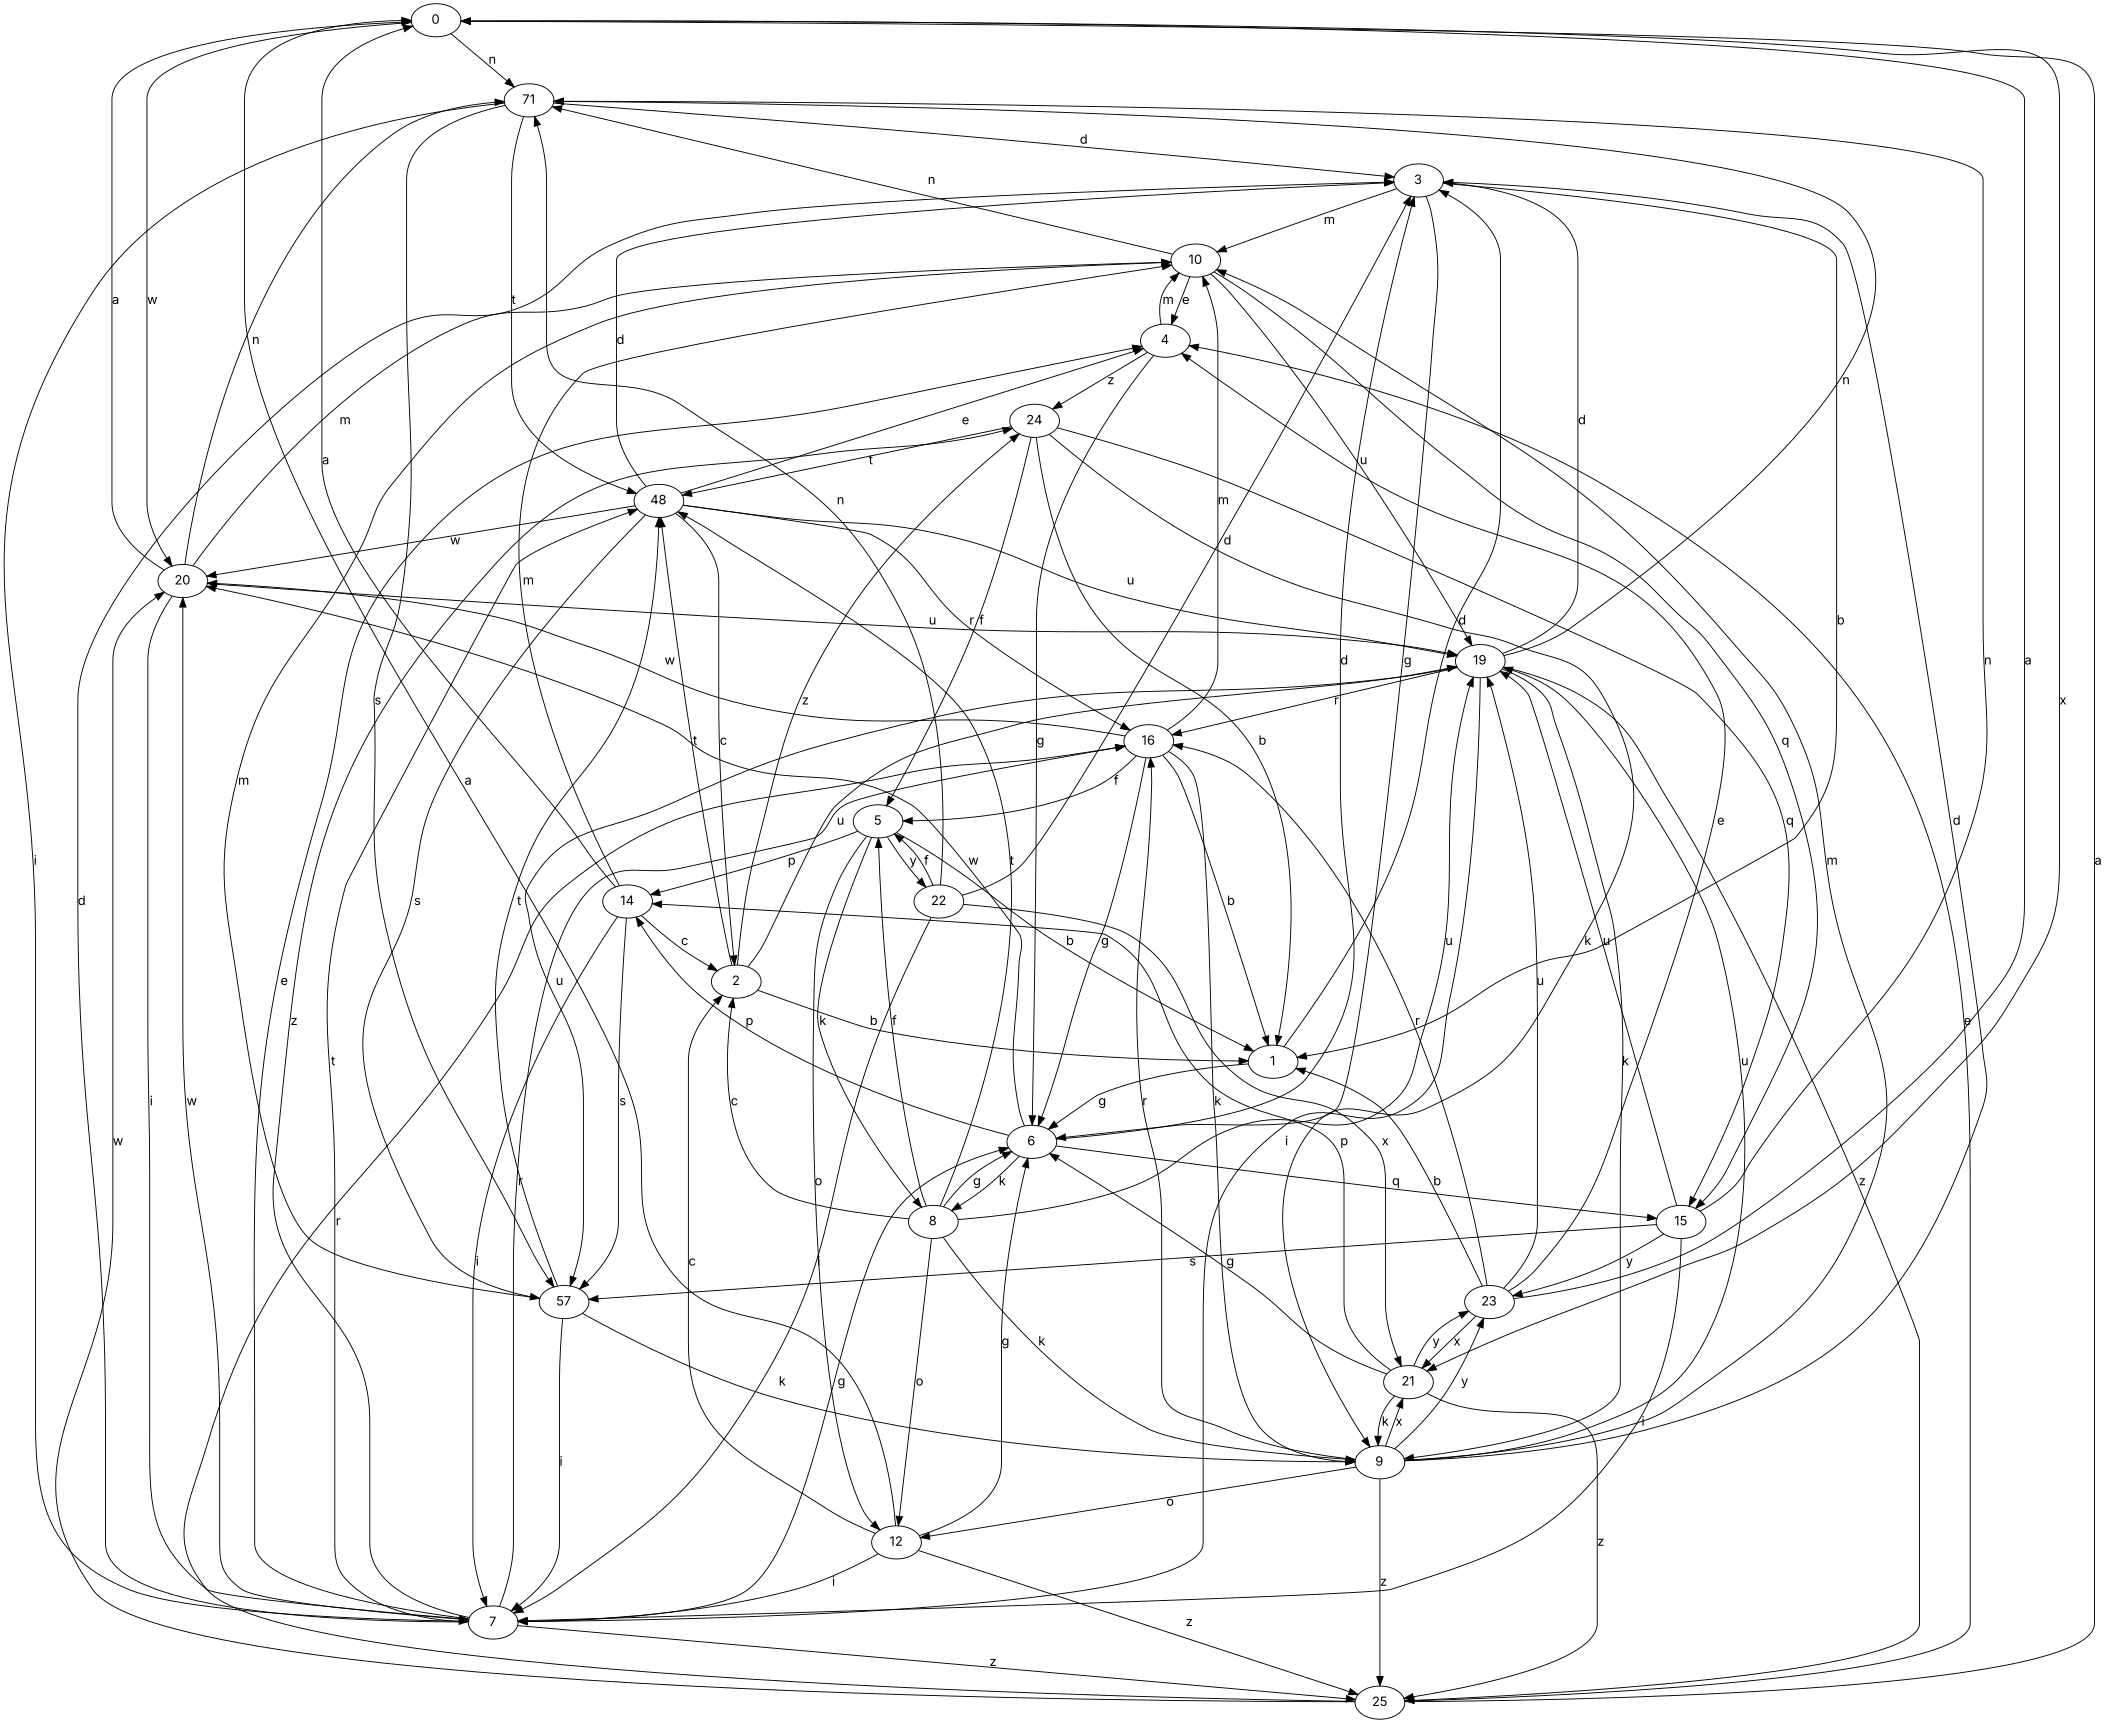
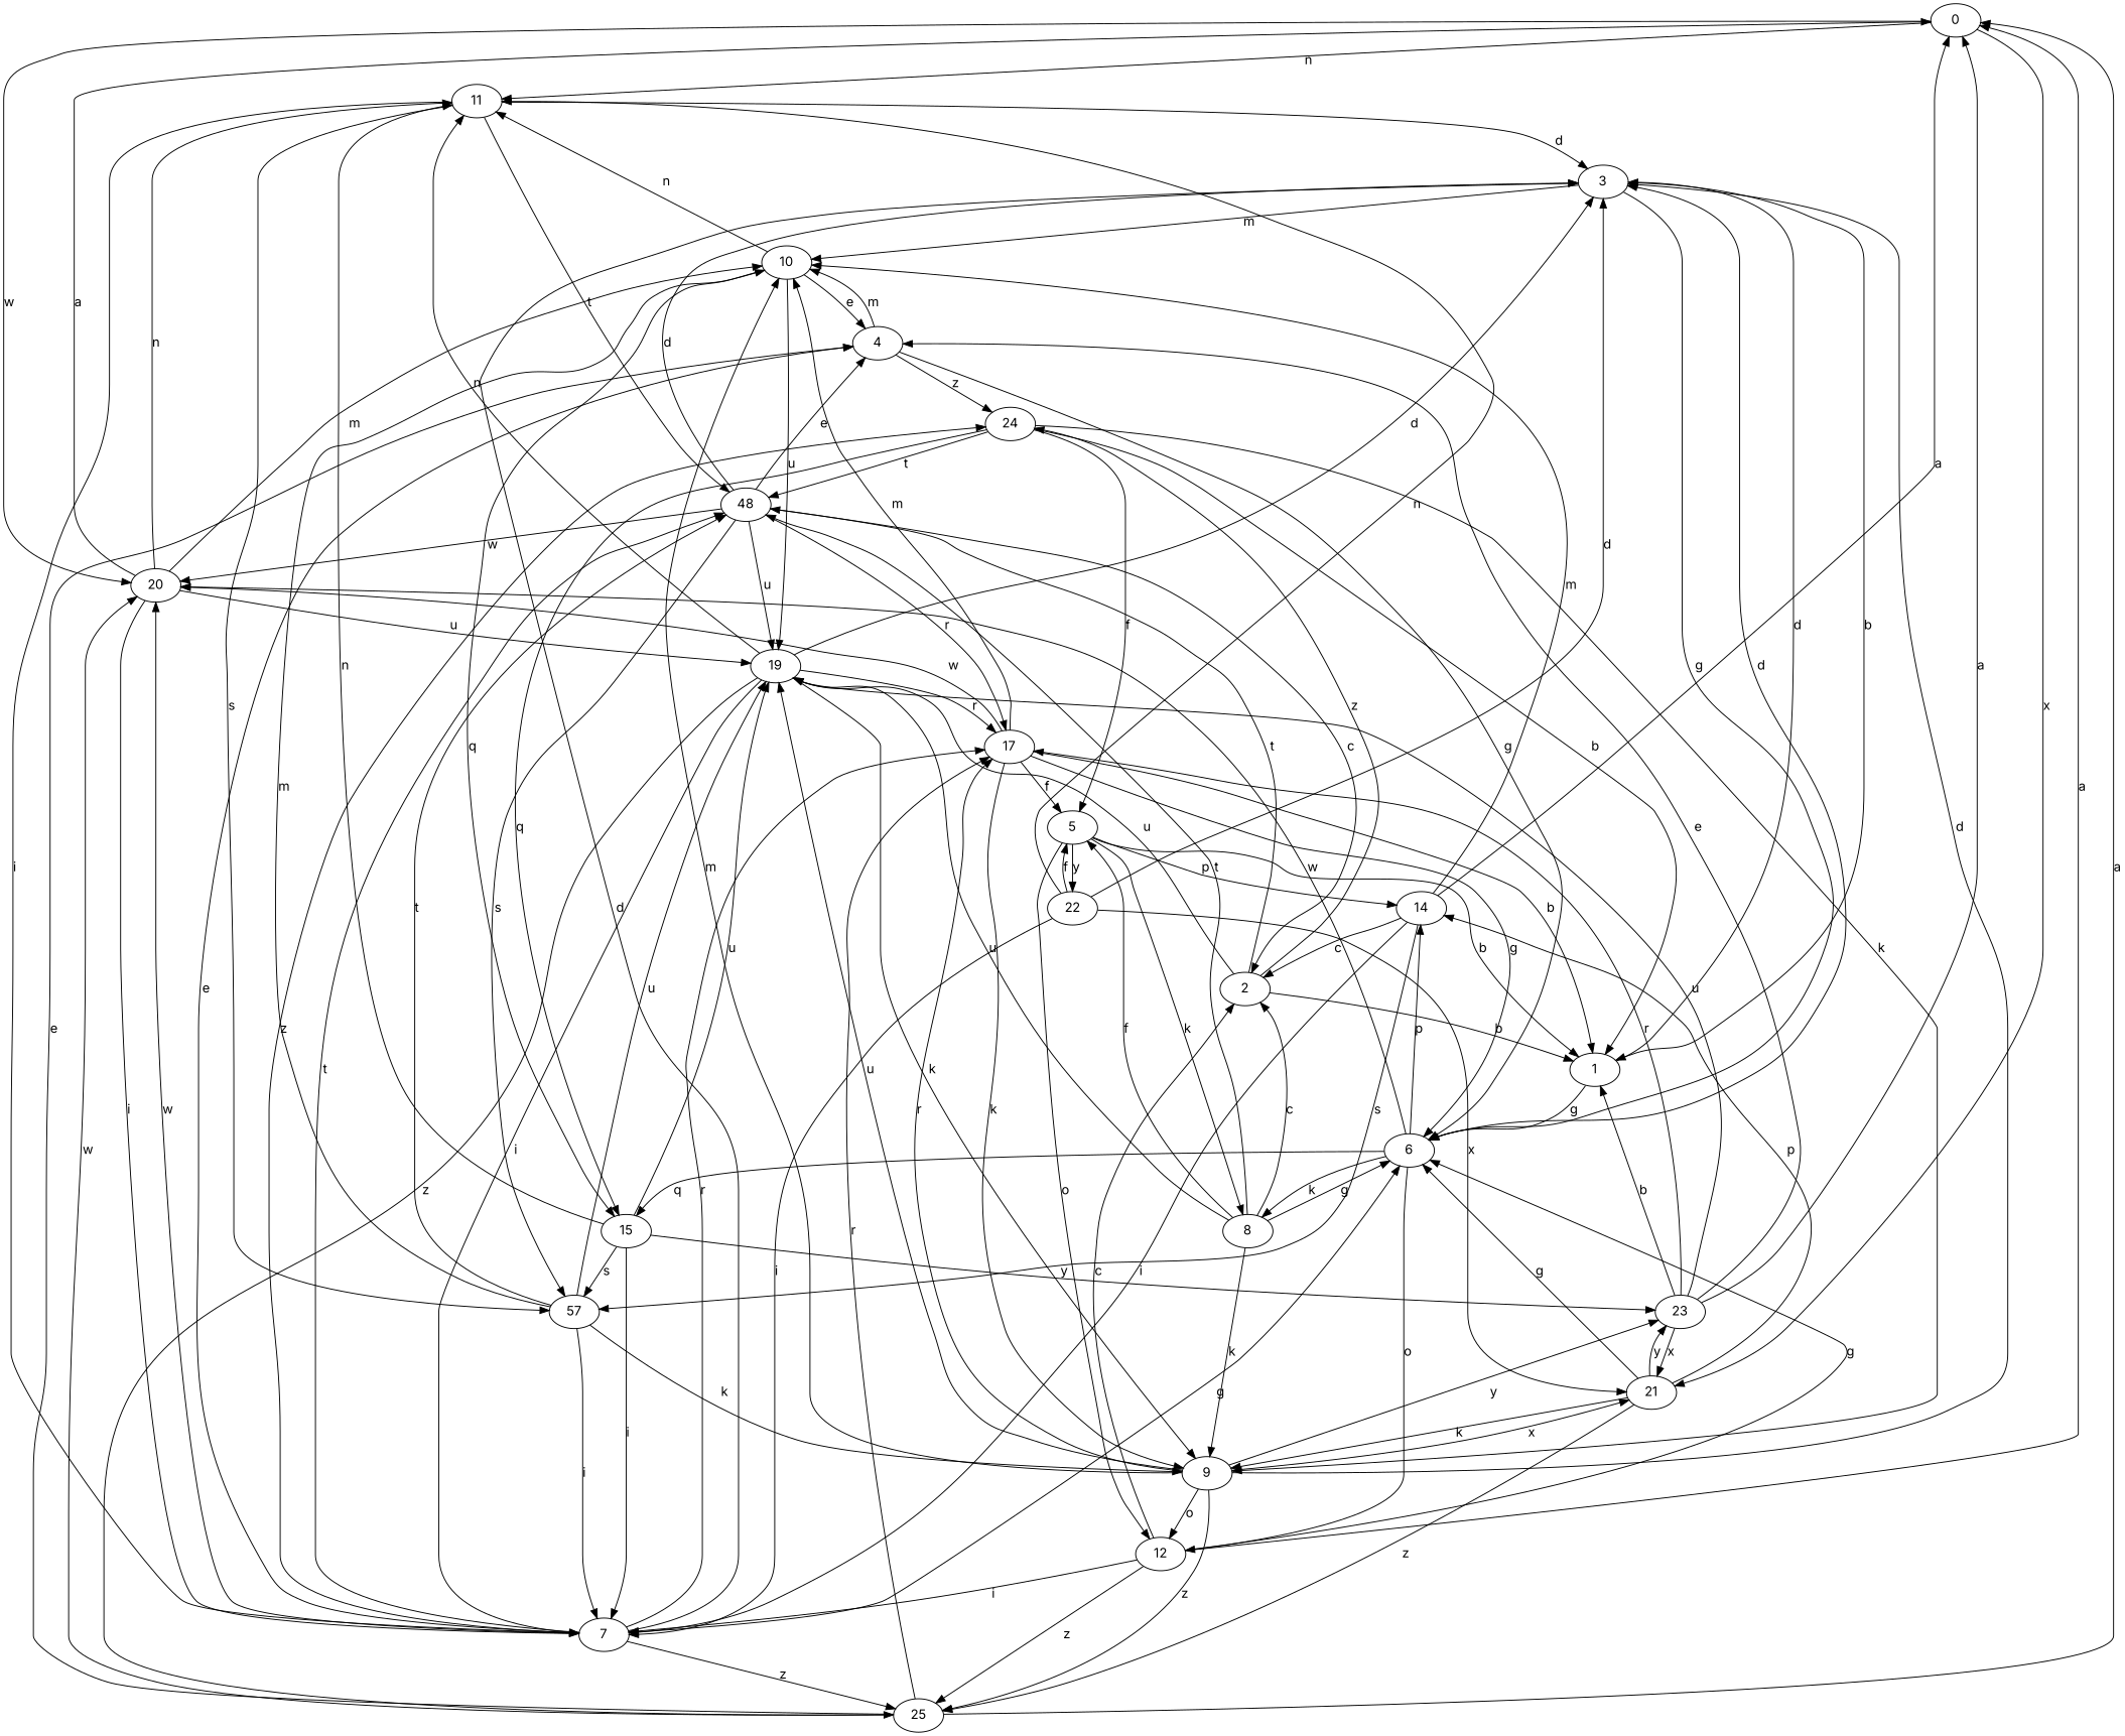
  strict digraph {
    fontname=Inter
    node [fontname=Inter]
    edge [fontname=Inter]
    0
-   11 [label=71]
+   11
    20
    21
    3
    n6 [label=48]
    7
    n8 [label=57]
    19
    10
    6
    14
    25
    9
    23
    1
    8
    12
    15
    2
    24
    4
-   16
+   16 [label=17]
    5
    22
    0 -> 11 [label=n]
    0 -> 20 [label=w]
    0 -> 21 [label=x]
    11 -> 3 [label=d]
    11 -> n6 [label=t]
    11 -> 7 [label=i]
    11 -> n8 [label=s]
    20 -> 0 [label=a]
    20 -> 11 [label=n]
    20 -> 7 [label=i]
    20 -> 19 [label=u]
    20 -> 10 [label=m]
    21 -> 6 [label=g]
    21 -> 14 [label=p]
    21 -> 25 [label=z]
    21 -> 9 [label=k]
    21 -> 23 [label=y]
    3 -> 10 [label=m]
    3 -> 6 [label=g]
    3 -> 1 [label=b]
    n6 -> 20 [label=w]
    n6 -> 3 [label=d]
    n6 -> n8 [label=s]
    n6 -> 19 [label=u]
    n6 -> 2 [label=c]
    n6 -> 4 [label=e]
    n6 -> 16 [label=r]
    7 -> 20 [label=w]
    7 -> 3 [label=d]
    7 -> n6 [label=t]
    7 -> 6 [label=g]
    7 -> 25 [label=z]
    7 -> 24 [label=z]
    7 -> 4 [label=e]
    7 -> 16 [label=r]
    n8 -> n6 [label=t]
    n8 -> 7 [label=i]
-   19 -> n8 [label=u]
+   n8 -> 19 [label=u]
    n8 -> 10 [label=m]
    n8 -> 9 [label=k]
    19 -> 11 [label=n]
    19 -> 3 [label=d]
    19 -> 7 [label=i]
    19 -> 25 [label=z]
    19 -> 9 [label=k]
    19 -> 16 [label=r]
    10 -> 11 [label=n]
    10 -> 19 [label=u]
    10 -> 15 [label=q]
    10 -> 4 [label=e]
    6 -> 20 [label=w]
    6 -> 3 [label=d]
    6 -> 14 [label=p]
    6 -> 8 [label=k]
-   8 -> 12 [label=o]
+   6 -> 12 [label=o]
    6 -> 15 [label=q]
    14 -> 0 [label=a]
    14 -> 7 [label=i]
    14 -> n8 [label=s]
    14 -> 10 [label=m]
    14 -> 2 [label=c]
    25 -> 0 [label=a]
    25 -> 20 [label=w]
    25 -> 4 [label=e]
    25 -> 16 [label=r]
    9 -> 21 [label=x]
    9 -> 3 [label=d]
    9 -> 19 [label=u]
    9 -> 10 [label=m]
    9 -> 25 [label=z]
    9 -> 23 [label=y]
    9 -> 12 [label=o]
    9 -> 16 [label=r]
    23 -> 0 [label=a]
    23 -> 21 [label=x]
    23 -> 19 [label=u]
    23 -> 1 [label=b]
    23 -> 4 [label=e]
    23 -> 16 [label=r]
    1 -> 3 [label=d]
    1 -> 6 [label=g]
    8 -> n6 [label=t]
    8 -> 19 [label=u]
    8 -> 6 [label=g]
    8 -> 9 [label=k]
    8 -> 2 [label=c]
    8 -> 5 [label=f]
    12 -> 0 [label=a]
    12 -> 7 [label=i]
    12 -> 6 [label=g]
    12 -> 25 [label=z]
    12 -> 2 [label=c]
    15 -> 11 [label=n]
    15 -> 7 [label=i]
    15 -> n8 [label=s]
    15 -> 19 [label=u]
    15 -> 23 [label=y]
    2 -> n6 [label=t]
    2 -> 19 [label=u]
    2 -> 1 [label=b]
    2 -> 24 [label=z]
    24 -> n6 [label=t]
    24 -> 9 [label=k]
    24 -> 1 [label=b]
    24 -> 15 [label=q]
    24 -> 5 [label=f]
    4 -> 10 [label=m]
    4 -> 6 [label=g]
    4 -> 24 [label=z]
    16 -> 20 [label=w]
    16 -> 10 [label=m]
    16 -> 6 [label=g]
    16 -> 9 [label=k]
    16 -> 1 [label=b]
    16 -> 5 [label=f]
    5 -> 14 [label=p]
    5 -> 1 [label=b]
    5 -> 8 [label=k]
    5 -> 12 [label=o]
    5 -> 22 [label=y]
    22 -> 11 [label=n]
    22 -> 21 [label=x]
    22 -> 3 [label=d]
    22 -> 7 [label=i]
    22 -> 5 [label=f]
  }
